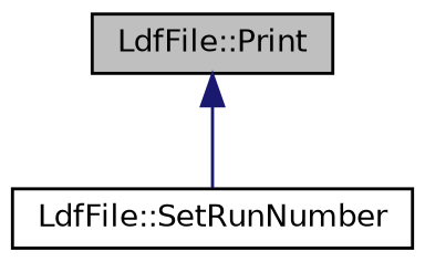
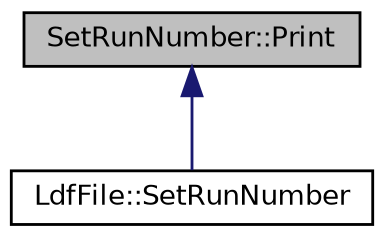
  digraph {
    rankdir=TB
    node [color=black fontname=Helvetica fontsize=10 shape=record style=filled]
-   n1 [fillcolor=grey75 fontcolor=black height=0.2 label="LdfFile::Print" width=0.4]
+   n1 [fillcolor=grey75 fontcolor=black height=0.2 label="SetRunNumber::Print" width=0.4]
    n2 [fillcolor=white height=0.2 label="LdfFile::SetRunNumber" width=0.4]
    n1 -> n2 [color=midnightblue dir=back fontname=Helvetica fontsize=10 labelfontname=Helvetica labelfontsize=10 style=solid]
  }
